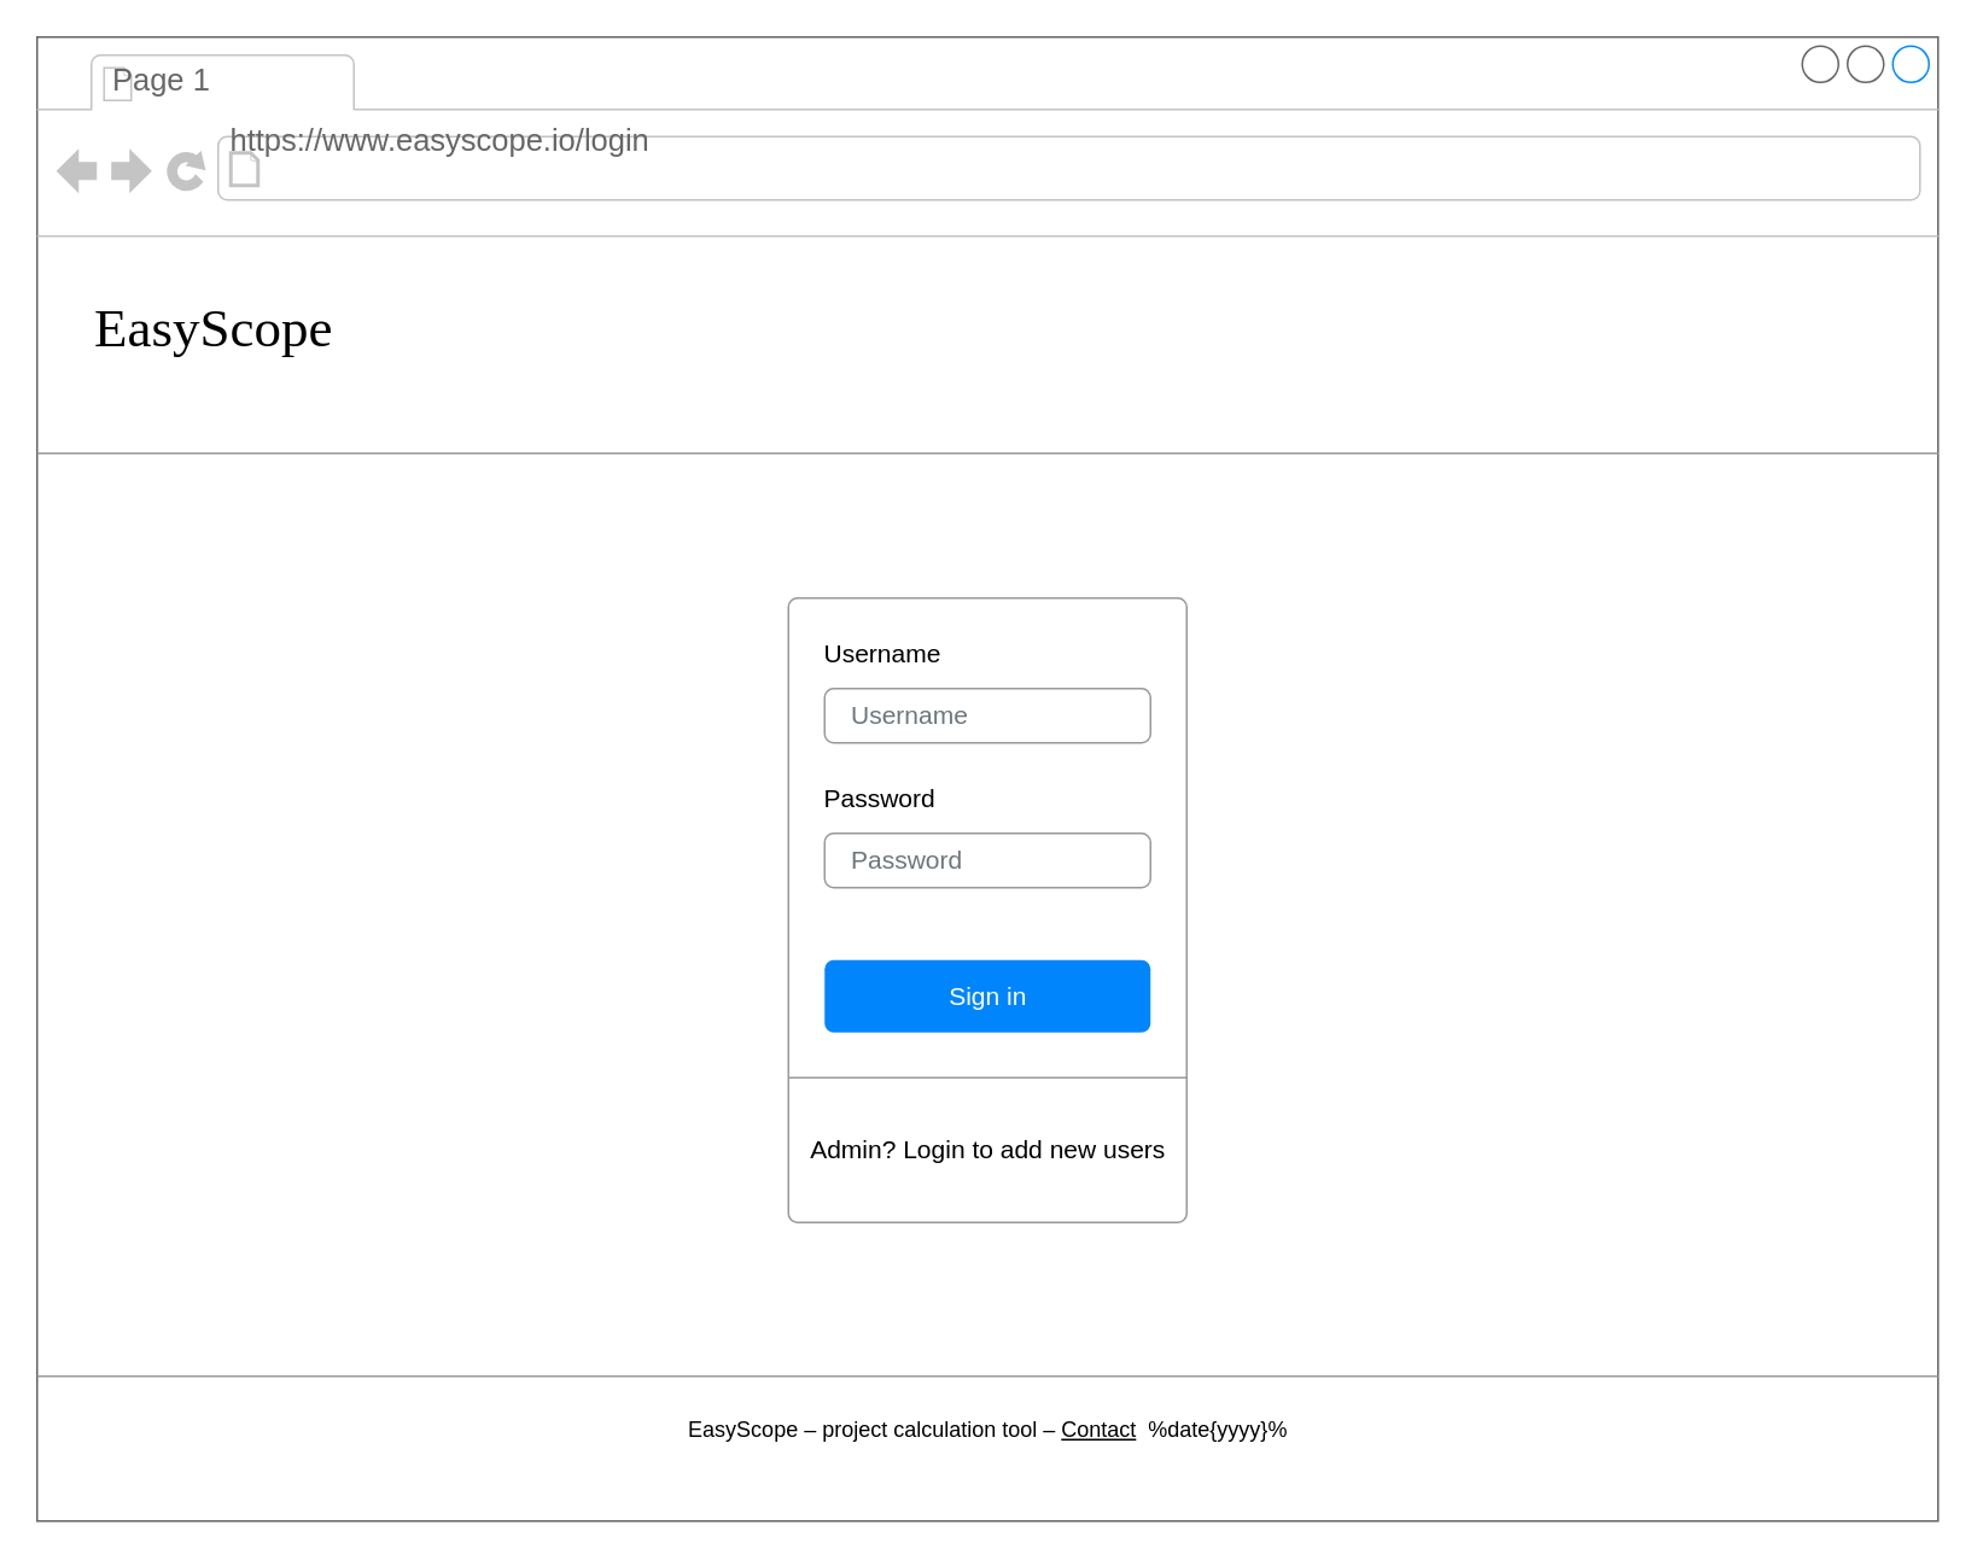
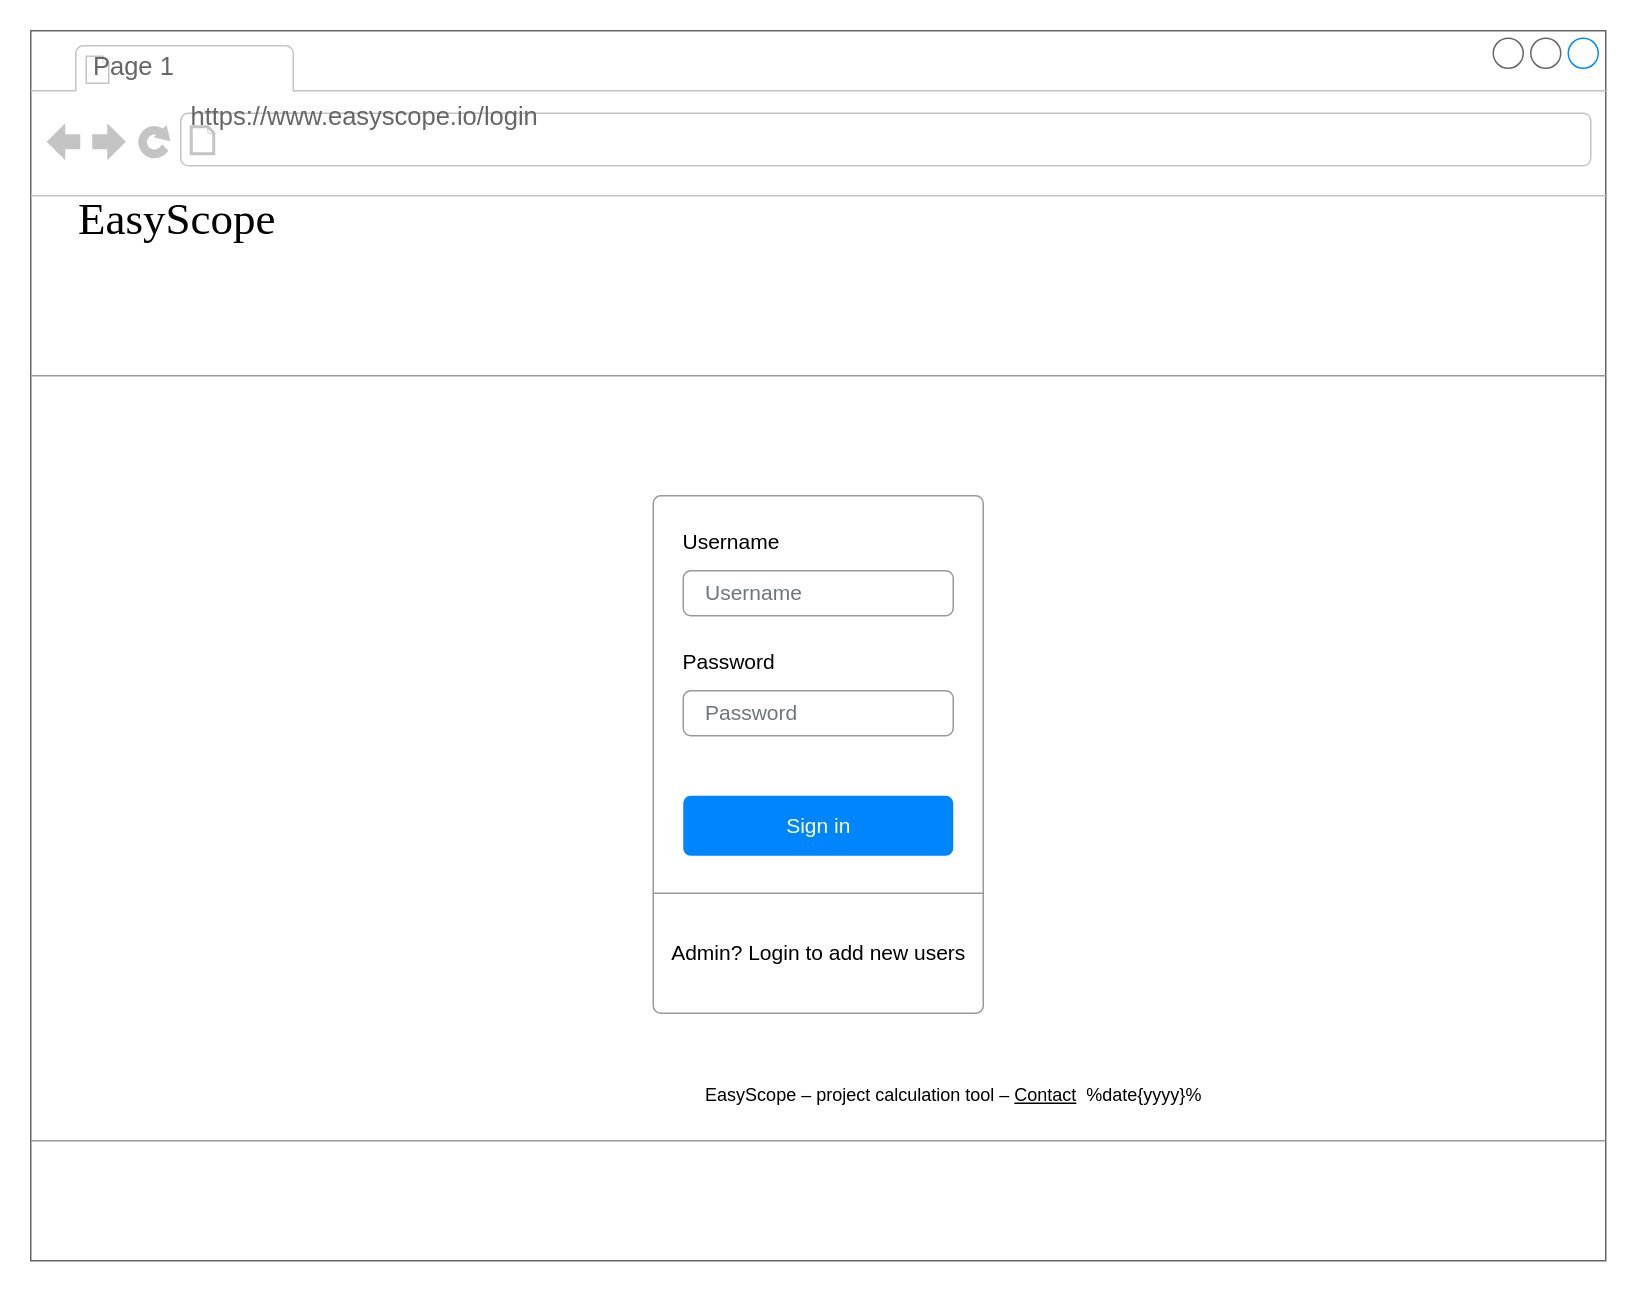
  <mxCell id="0" />
  <mxCell id="1" parent="0" />
  <mxCell id="2" value="" style="strokeWidth=1;shadow=0;dashed=0;align=center;html=1;shape=mxgraph.mockup.containers.browserWindow;rSize=0;strokeColor=#666666;mainText=,;recursiveResize=0;rounded=0;labelBackgroundColor=none;fontFamily=Verdana;fontSize=12" parent="1" vertex="1"><mxGeometry x="20" y="20" width="1050" height="820" as="geometry" /></mxCell>
  <mxCell id="3" value="Page 1" style="strokeWidth=1;shadow=0;dashed=0;align=center;html=1;shape=mxgraph.mockup.containers.anchor;fontSize=17;fontColor=#666666;align=left;" parent="2" vertex="1"><mxGeometry x="40" y="12" width="110" height="26" as="geometry" /></mxCell>
  <mxCell id="4" value="https://www.easyscope.io/login" style="strokeWidth=1;shadow=0;dashed=0;align=center;html=1;shape=mxgraph.mockup.containers.anchor;rSize=0;fontSize=17;fontColor=#666666;align=left;" parent="2" vertex="1"><mxGeometry x="105" y="45" width="250" height="26" as="geometry" /></mxCell>
- <mxCell id="5" value="EasyScope" style="text;html=1;points=[];align=left;verticalAlign=top;spacingTop=-4;fontSize=30;fontFamily=Verdana" parent="2" vertex="1"><mxGeometry x="30" y="140" width="340" height="50" as="geometry" /></mxCell>
+ <mxCell id="5" value="EasyScope" style="text;html=1;points=[];align=left;verticalAlign=top;spacingTop=-4;fontSize=30;fontFamily=Verdana" parent="2" vertex="1"><mxGeometry x="30" y="105" width="340" height="50" as="geometry" /></mxCell>
  <mxCell id="6" value="" style="verticalLabelPosition=bottom;shadow=0;dashed=0;align=center;html=1;verticalAlign=top;strokeWidth=1;shape=mxgraph.mockup.markup.line;strokeColor=#999999;rounded=0;labelBackgroundColor=none;fillColor=#ffffff;fontFamily=Verdana;fontSize=12;fontColor=#000000;" parent="2" vertex="1"><mxGeometry y="220" width="1050" height="20" as="geometry" /></mxCell>
  <mxCell id="7" value="" style="verticalLabelPosition=bottom;shadow=0;dashed=0;align=center;html=1;verticalAlign=top;strokeWidth=1;shape=mxgraph.mockup.markup.line;strokeColor=#999999;rounded=0;labelBackgroundColor=none;fillColor=#ffffff;fontFamily=Verdana;fontSize=12;fontColor=#000000;" parent="2" vertex="1"><mxGeometry y="730" width="1050" height="20" as="geometry" /></mxCell>
  <mxCell id="8" value="" style="html=1;shadow=0;dashed=0;shape=mxgraph.bootstrap.rrect;rSize=5;fillColor=#ffffff;strokeColor=#999999;" parent="2" vertex="1"><mxGeometry x="415" y="310" width="220" height="345" as="geometry" /></mxCell>
  <mxCell id="9" value="Username" style="fillColor=none;strokeColor=none;align=left;spacing=20;fontSize=14;" parent="8" vertex="1"><mxGeometry width="220" height="40" relative="1" as="geometry"><mxPoint y="10" as="offset" /></mxGeometry></mxCell>
  <mxCell id="10" value="Username" style="html=1;shadow=0;dashed=0;shape=mxgraph.bootstrap.rrect;rSize=5;fillColor=none;strokeColor=#999999;align=left;spacing=15;fontSize=14;fontColor=#6C767D;" parent="8" vertex="1"><mxGeometry width="180" height="30" relative="1" as="geometry"><mxPoint x="20" y="50" as="offset" /></mxGeometry></mxCell>
  <mxCell id="11" value="Password" style="fillColor=none;strokeColor=none;align=left;spacing=20;fontSize=14;" parent="8" vertex="1"><mxGeometry width="220" height="40" relative="1" as="geometry"><mxPoint y="90" as="offset" /></mxGeometry></mxCell>
  <mxCell id="12" value="Password" style="html=1;shadow=0;dashed=0;shape=mxgraph.bootstrap.rrect;rSize=5;fillColor=none;strokeColor=#999999;align=left;spacing=15;fontSize=14;fontColor=#6C767D;" parent="8" vertex="1"><mxGeometry width="180" height="30" relative="1" as="geometry"><mxPoint x="20" y="130" as="offset" /></mxGeometry></mxCell>
  <mxCell id="13" value="Sign in" style="html=1;shadow=0;dashed=0;shape=mxgraph.bootstrap.rrect;rSize=5;fillColor=#0085FC;strokeColor=none;align=center;fontSize=14;fontColor=#FFFFFF;" parent="8" vertex="1"><mxGeometry width="180" height="40" relative="1" as="geometry"><mxPoint x="20" y="200" as="offset" /></mxGeometry></mxCell>
  <mxCell id="14" value="" style="shape=line;strokeColor=#999999;perimeter=none;resizeWidth=1;" parent="8" vertex="1"><mxGeometry width="220" height="10" relative="1" as="geometry"><mxPoint y="260" as="offset" /></mxGeometry></mxCell>
  <mxCell id="15" value="Admin? Login to add new users" style="html=1;fillColor=none;strokeColor=none;align=center;spacing=20;fontSize=14;" parent="8" vertex="1"><mxGeometry width="220" height="60" relative="1" as="geometry"><mxPoint y="275" as="offset" /></mxGeometry></mxCell>
- <mxCell id="16" value="EasyScope – project calculation tool – &lt;u&gt;Contact&lt;/u&gt; &amp;nbsp;%date{yyyy}%" style="text;html=1;strokeColor=none;fillColor=none;align=center;verticalAlign=middle;whiteSpace=wrap;overflow=hidden;" parent="2" vertex="1"><mxGeometry x="253.75" y="760" width="542.5" height="20" as="geometry" /></mxCell>
+ <mxCell id="16" value="EasyScope – project calculation tool – &lt;u&gt;Contact&lt;/u&gt; &amp;nbsp;%date{yyyy}%" style="text;html=1;strokeColor=none;fillColor=none;align=center;verticalAlign=middle;whiteSpace=wrap;overflow=hidden;" parent="2" vertex="1"><mxGeometry x="343.75" y="700" width="542.5" height="20" as="geometry" /></mxCell>
